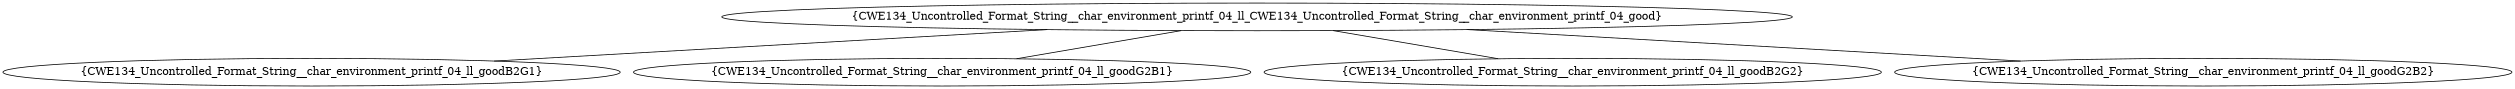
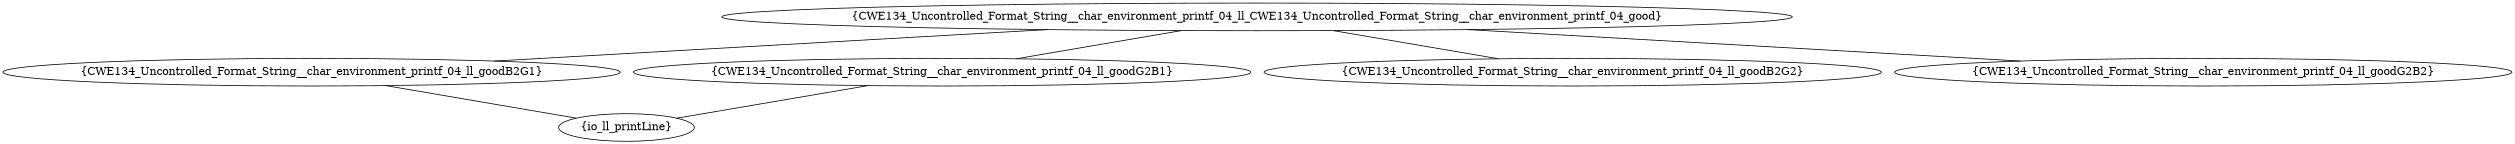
  graph {
    n1 [label="{CWE134_Uncontrolled_Format_String__char_environment_printf_04_ll_goodB2G1}"]
+   n2 [label="{io_ll_printLine}"]
    n3 [label="{CWE134_Uncontrolled_Format_String__char_environment_printf_04_ll_goodG2B1}"]
    n4 [label="{CWE134_Uncontrolled_Format_String__char_environment_printf_04_ll_CWE134_Uncontrolled_Format_String__char_environment_printf_04_good}"]
    n5 [label="{CWE134_Uncontrolled_Format_String__char_environment_printf_04_ll_goodB2G2}"]
    n6 [label="{CWE134_Uncontrolled_Format_String__char_environment_printf_04_ll_goodG2B2}"]
+   n1 -- n2
+   n3 -- n2
    n4 -- n1
    n4 -- n3
    n4 -- n5
    n4 -- n6
  }
